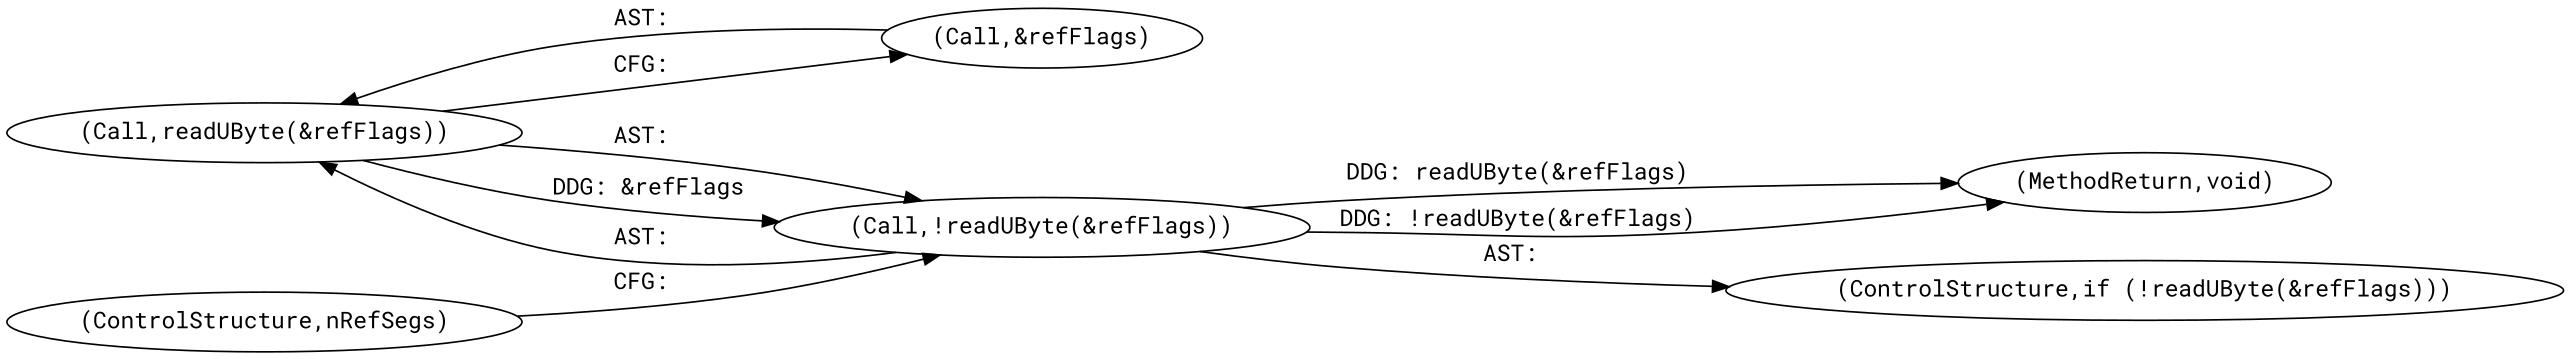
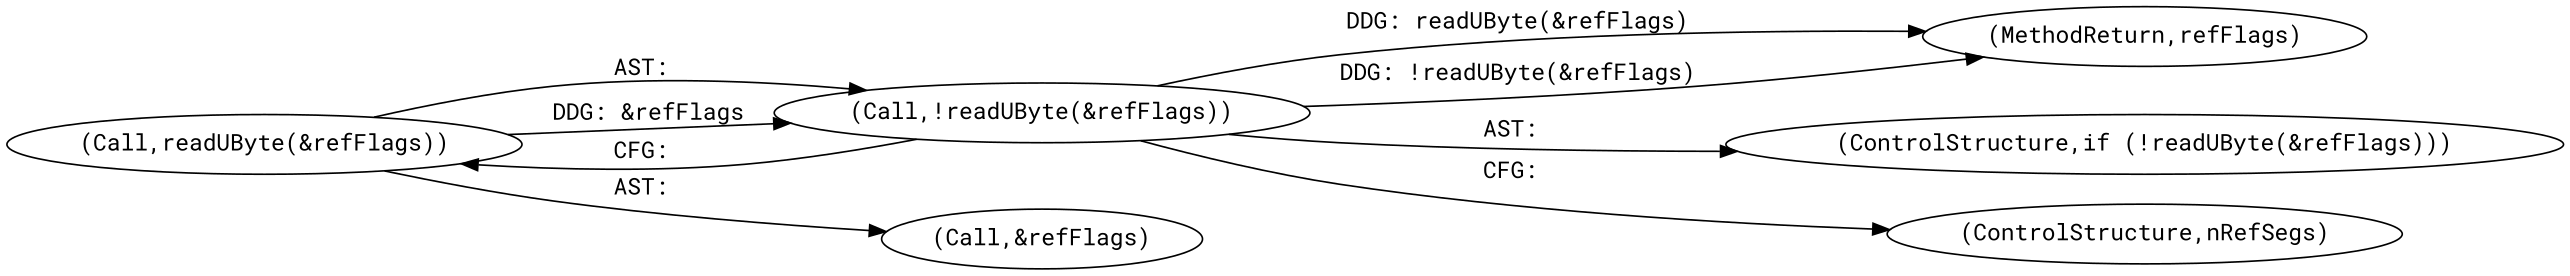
  digraph {
    fontname="Roboto Mono"
    rankdir=LR
    node [fontname="Roboto Mono"]
    edge [fontname="Roboto Mono"]
    n1 [label="(Call,readUByte(&refFlags))"]
    n2 [label="(Call,!readUByte(&refFlags))"]
    n3 [label="(Call,&refFlags)"]
-   n4 [label="(MethodReturn,void)"]
+   n4 [label="(MethodReturn,refFlags)"]
    n5 [label="(ControlStructure,if (!readUByte(&refFlags)))"]
    n6 [label="(ControlStructure,nRefSegs)"]
    n1 -> n2 [label="AST: "]
    n1 -> n2 [label="DDG: &refFlags"]
-   n1 -> n3 [label="CFG: "]
-   n2 -> n1 [label="AST: "]
+   n1 -> n3 [label="AST: "]
+   n2 -> n1 [label="CFG: "]
    n2 -> n4 [label="DDG: readUByte(&refFlags)"]
    n2 -> n4 [label="DDG: !readUByte(&refFlags)"]
    n2 -> n5 [label="AST: "]
-   n3 -> n1 [label="AST: "]
-   n6 -> n2 [label="CFG: "]
+   n2 -> n6 [label="CFG: "]
  }
